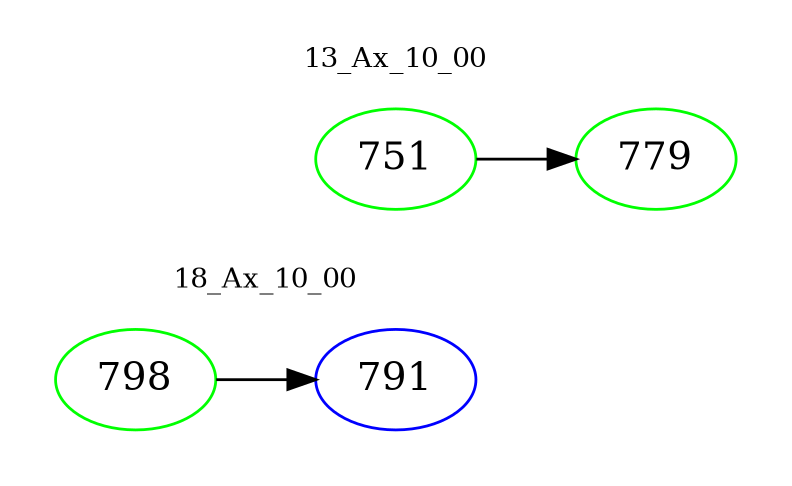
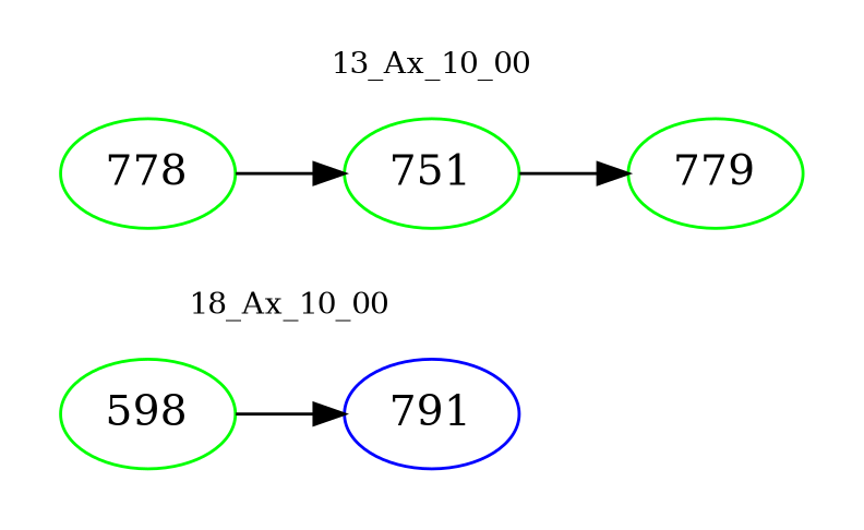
  digraph {
    rankdir=LR
    node [color=green]
    edge [color=black]
-   n1 [label=798]
+   n1 [label=598]
    n2 [color=blue label=791]
+   n3 [label=778]
    n4 [label=751]
    n5 [label=779]
    subgraph cluster_1 {
      color=white
      fontsize=10
      label="18_Ax_10_00"
      n1
      n2
    }
    subgraph cluster_2 {
      color=white
      fontsize=10
      label="13_Ax_10_00"
+     n3
      n4
      n5
    }
    n1 -> n2
+   n3 -> n4
    n4 -> n5
  }
